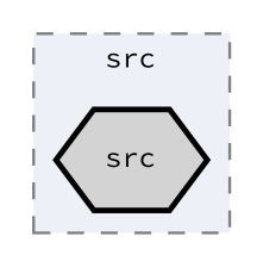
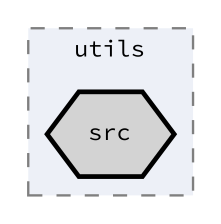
  digraph {
    compound=true
    rankdir=LR
    fontname="Source Code Pro"
    n1 [color=black fillcolor=lightgrey fontname="Source Code Pro" fontsize=10 label=src shape=hexagon style="filled,bold,"]
    subgraph cluster_1 {
      bgcolor="#edf0f7"
      fontsize=10
-     label=src
+     label=utils
      pencolor=grey50
      style="filled,dashed,"
      n1
    }
  }
